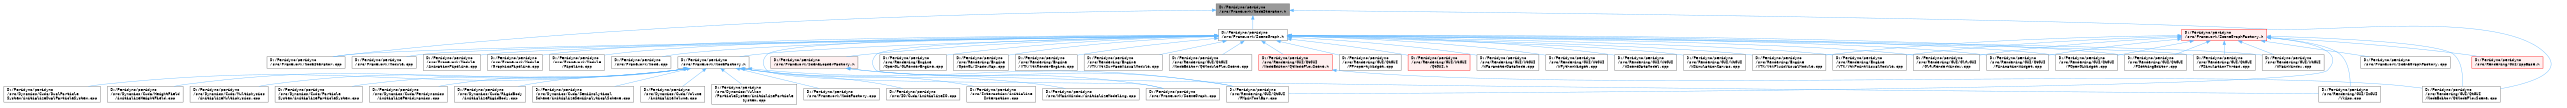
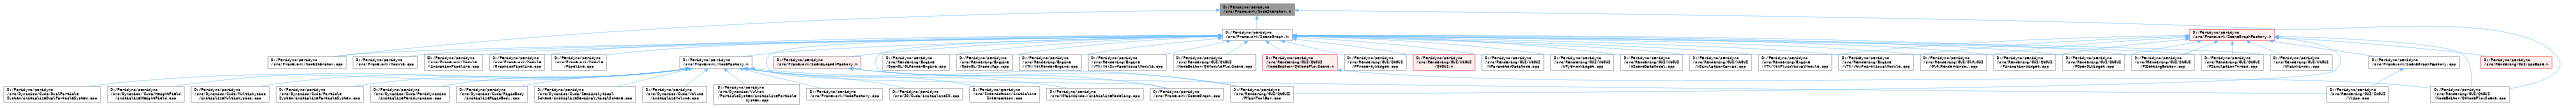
  digraph {
    fontname="DejaVu Sans Mono"
    node [color=grey40 fillcolor=white fontname="DejaVu Sans Mono" fontsize=10 shape=box style=filled]
    edge [color=steelblue1 dir=back fontname="DejaVu Sans Mono" fontsize=10 labelfontname=Helvetica labelfontsize=10 style=solid]
    n1 [color=gray40 fillcolor=grey60 fontcolor=black height=0.2 label="D:/Peridyno/peridyno\l/src/Framework/NodeIterator.h" width=0.4]
    n2 [height=0.2 label="D:/Peridyno/peridyno\l/src/Framework/NodeIterator.cpp" width=0.4]
    n3 [height=0.2 label="D:/Peridyno/peridyno\l/src/Framework/SceneGraph.h" width=0.4]
    n4 [height=0.2 label="D:/Peridyno/peridyno\l/src/Rendering/GUI/QtGUI\l/NodeEditor/QtNodeFlowScene.cpp" width=0.4]
    n5 [height=0.2 label="D:/Peridyno/peridyno\l/src/Framework/Module.cpp" width=0.4]
    n6 [height=0.2 label="D:/Peridyno/peridyno\l/src/Framework/Module\l/AnimationPipeline.cpp" width=0.4]
    n7 [height=0.2 label="D:/Peridyno/peridyno\l/src/Framework/Module\l/GraphicsPipeline.cpp" width=0.4]
    n8 [height=0.2 label="D:/Peridyno/peridyno\l/src/Framework/Module\l/Pipeline.cpp" width=0.4]
-   n9 [height=0.2 label="D:/Peridyno/peridyno\l/src/Framework/Node.cpp" width=0.4]
    n10 [height=0.2 label="D:/Peridyno/peridyno\l/src/Framework/NodeFactory.h" width=0.4]
    n11 [height=0.2 label="D:/Peridyno/peridyno\l/src/Framework/SceneGraph.cpp" width=0.4]
    n12 [height=0.2 label="D:/Peridyno/peridyno\l/src/Rendering/Engine\l/VTK/VtkFluidVisualModule.cpp" width=0.4]
    n13 [height=0.2 label="D:/Peridyno/peridyno\l/src/Rendering/Engine\l/VTK/VtkPointVisualModule.cpp" width=0.4]
    n14 [height=0.2 label="D:/Peridyno/peridyno\l/src/Rendering/GUI/GlfwGUI\l/GlfwRenderWindow.cpp" width=0.4]
    n15 [height=0.2 label="D:/Peridyno/peridyno\l/src/Rendering/GUI/ImGUI\l/VkApp.cpp" width=0.4]
    n16 [height=0.2 label="D:/Peridyno/peridyno\l/src/Rendering/GUI/QtGUI\l/PAnimationWidget.cpp" width=0.4]
    n17 [height=0.2 label="D:/Peridyno/peridyno\l/src/Rendering/GUI/QtGUI\l/POpenGLWidget.cpp" width=0.4]
    n18 [height=0.2 label="D:/Peridyno/peridyno\l/src/Rendering/GUI/QtGUI\l/PSettingEditor.cpp" width=0.4]
    n19 [height=0.2 label="D:/Peridyno/peridyno\l/src/Rendering/GUI/QtGUI\l/PSimulationThread.cpp" width=0.4]
    n20 [height=0.2 label="D:/Peridyno/peridyno\l/src/Rendering/GUI/WtGUI\l/WMainWindow.cpp" width=0.4]
    n21 [fillcolor="#FFF0F0" height=0.2 label="D:/Peridyno/peridyno\l/src/Framework/SceneLoaderFactory.h" width=0.4]
    n22 [height=0.2 label="D:/Peridyno/peridyno\l/src/Rendering/Engine\l/OpenGL/GLRenderEngine.cpp" width=0.4]
    n23 [height=0.2 label="D:/Peridyno/peridyno\l/src/Rendering/Engine\l/OpenGL/ShadowMap.cpp" width=0.4]
    n24 [height=0.2 label="D:/Peridyno/peridyno\l/src/Rendering/Engine\l/VTK/VtkRenderEngine.cpp" width=0.4]
    n25 [height=0.2 label="D:/Peridyno/peridyno\l/src/Rendering/Engine\l/VTK/VtkSurfaceVisualModule.cpp" width=0.4]
    n26 [height=0.2 label="D:/Peridyno/peridyno\l/src/Rendering/GUI/QtGUI\l/NodeEditor/QtModuleFlowScene.cpp" width=0.4]
    n27 [color=red fillcolor="#FFF0F0" height=0.2 label="D:/Peridyno/peridyno\l/src/Rendering/GUI/QtGUI\l/NodeEditor/QtNodeFlowScene.h" width=0.4]
    n28 [height=0.2 label="D:/Peridyno/peridyno\l/src/Rendering/GUI/QtGUI\l/PPropertyWidget.cpp" width=0.4]
    n29 [color=red fillcolor="#FFF0F0" height=0.2 label="D:/Peridyno/peridyno\l/src/Rendering/GUI/WtGUI\l/QtGUI.h" width=0.4]
    n30 [height=0.2 label="D:/Peridyno/peridyno\l/src/Rendering/GUI/WtGUI\l/WParameterDataNode.cpp" width=0.4]
    n31 [height=0.2 label="D:/Peridyno/peridyno\l/src/Rendering/GUI/WtGUI\l/WPythonWidget.cpp" width=0.4]
    n32 [height=0.2 label="D:/Peridyno/peridyno\l/src/Rendering/GUI/WtGUI\l/WSceneDataModel.cpp" width=0.4]
    n33 [height=0.2 label="D:/Peridyno/peridyno\l/src/Rendering/GUI/WtGUI\l/WSimulationCanvas.cpp" width=0.4]
    n34 [height=0.2 label="D:/Peridyno/peridyno\l/src/Dynamics/Cuda/DualParticle\lSystem/initializeDualParticleSystem.cpp" width=0.4]
    n35 [height=0.2 label="D:/Peridyno/peridyno\l/src/Dynamics/Cuda/HeightField\l/initializeHeightField.cpp" width=0.4]
    n36 [height=0.2 label="D:/Peridyno/peridyno\l/src/Dynamics/Cuda/Multiphysics\l/initializeMultiphysics.cpp" width=0.4]
    n37 [height=0.2 label="D:/Peridyno/peridyno\l/src/Dynamics/Cuda/Particle\lSystem/initializeParticleSystem.cpp" width=0.4]
    n38 [height=0.2 label="D:/Peridyno/peridyno\l/src/Dynamics/Cuda/Peridynamics\l/initializePeridynamics.cpp" width=0.4]
    n39 [height=0.2 label="D:/Peridyno/peridyno\l/src/Dynamics/Cuda/RigidBody\l/initializeRigidBody.cpp" width=0.4]
    n40 [height=0.2 label="D:/Peridyno/peridyno\l/src/Dynamics/Cuda/SemiAnalytical\lScheme/initializeSemiAnalyticalScheme.cpp" width=0.4]
    n41 [height=0.2 label="D:/Peridyno/peridyno\l/src/Dynamics/Cuda/Volume\l/initializeVolume.cpp" width=0.4]
    n42 [height=0.2 label="D:/Peridyno/peridyno\l/src/Dynamics/Vulkan\l/ParticleSystem/initializeParticle\lSystem.cpp" width=0.4]
    n43 [height=0.2 label="D:/Peridyno/peridyno\l/src/Framework/NodeFactory.cpp" width=0.4]
    n44 [height=0.2 label="D:/Peridyno/peridyno\l/src/IO/Cuda/initializeIO.cpp" width=0.4]
    n45 [height=0.2 label="D:/Peridyno/peridyno\l/src/Interaction/initialize\lInteraction.cpp" width=0.4]
    n46 [height=0.2 label="D:/Peridyno/peridyno\l/src/WMainWindow/initializeModeling.cpp" width=0.4]
    n47 [height=0.2 label="D:/Peridyno/peridyno\l/src/Rendering/GUI/QtGUI\l/PMainToolBar.cpp" width=0.4]
    n48 [color=red fillcolor="#FFF0F0" height=0.2 label="D:/Peridyno/peridyno\l/src/Framework/SceneGraphFactory.h" width=0.4]
    n49 [height=0.2 label="D:/Peridyno/peridyno\l/src/Framework/SceneGraphFactory.cpp" width=0.4]
    n50 [color=red fillcolor="#FFF0F0" height=0.2 label="D:/Peridyno/peridyno\l/src/Rendering/GUI/AppBase.h" width=0.4]
    n1 -> n2
    n1 -> n3
    n1 -> n4
    n3 -> n2
    n3 -> n5
    n3 -> n6
    n3 -> n7
    n3 -> n8
-   n3 -> n9
    n3 -> n10
    n3 -> n11
    n3 -> n12
    n3 -> n13
    n3 -> n14
    n3 -> n15
    n3 -> n16
    n3 -> n17
    n3 -> n18
    n3 -> n19
    n3 -> n20
    n3 -> n21
    n3 -> n22
    n3 -> n23
    n3 -> n24
    n3 -> n25
    n3 -> n26
    n3 -> n27
    n3 -> n28
    n3 -> n29
    n3 -> n30
    n3 -> n31
    n3 -> n32
    n3 -> n33
    n10 -> n34
    n10 -> n35
    n10 -> n36
    n10 -> n37
    n10 -> n38
    n10 -> n39
    n10 -> n40
    n10 -> n41
    n10 -> n42
    n10 -> n43
    n10 -> n44
    n10 -> n45
    n10 -> n46
    n10 -> n47
    n21 -> n11
    n21 -> n47
    n27 -> n4
    n48 -> n4
    n48 -> n12
    n48 -> n13
    n48 -> n14
-   n48 -> n15
+   n49 -> n15
    n48 -> n16
    n48 -> n17
    n48 -> n18
    n48 -> n19
    n48 -> n20
    n48 -> n47
    n48 -> n49
    n48 -> n50
  }
